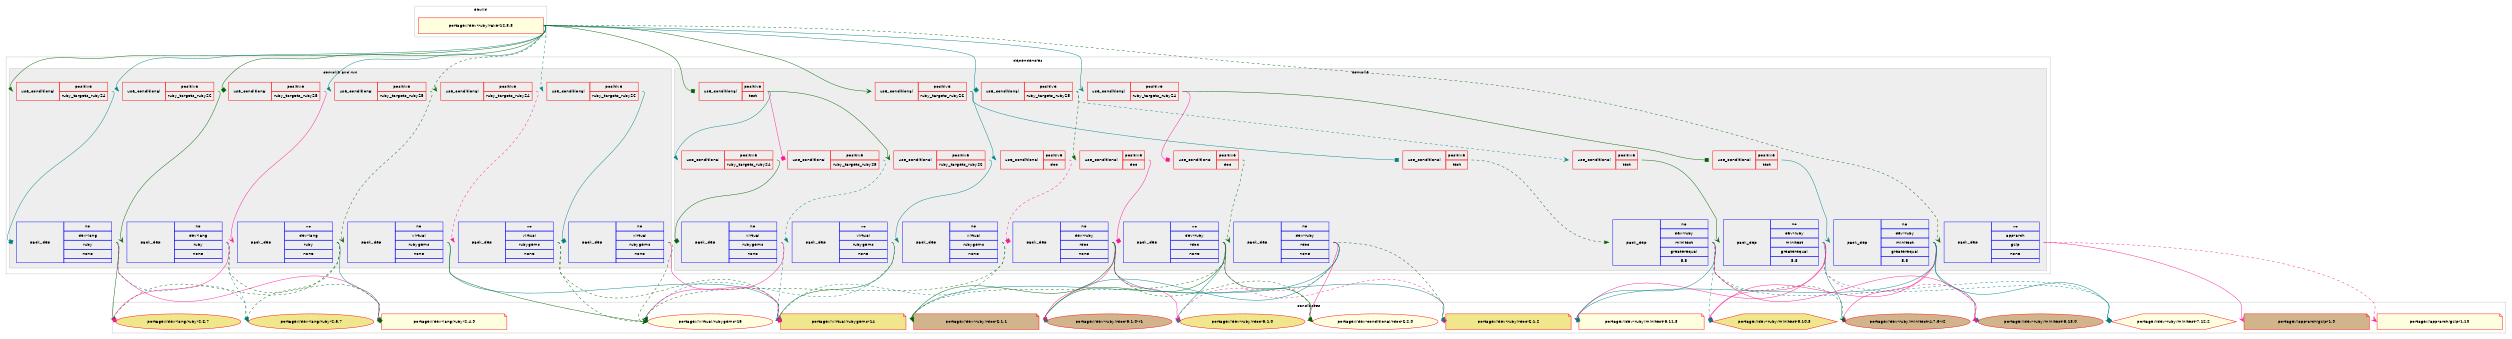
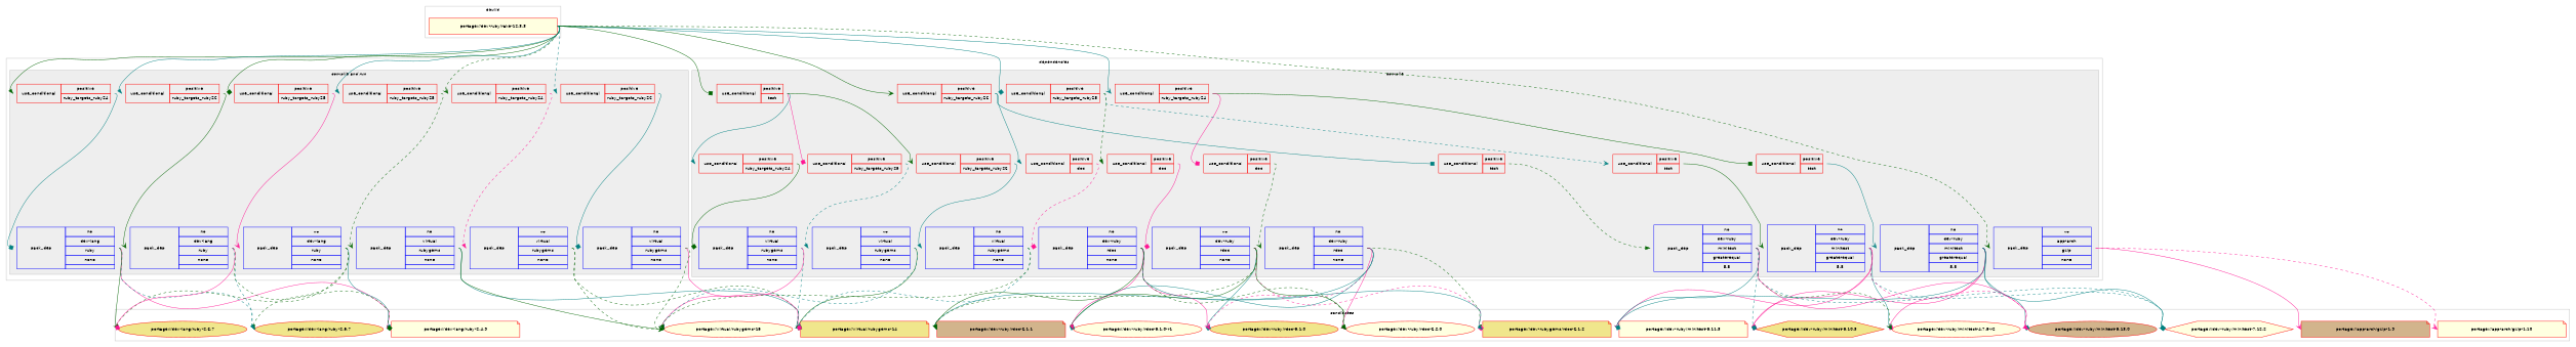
  digraph {
    compound=true
    concentrate=true
    fontname=Helvetica
    fontsize=10
    newrank=true
    rankdir=TB
    ranksep=1.5
    node [color=red fontname=Helvetica fontsize=10 shape=none]
    edge [arrowhead=vee color=teal headport=w style=solid tailport=e weight=100]
    n1 [fillcolor=lightyellow label="portage://dev-ruby/rake-12.3.3" shape=box style=filled width=4]
    n2 [color=blue label=<<TABLE BORDER="0" CELLBORDER="1" CELLSPACING="0" CELLPADDING="4" WIDTH="220"><TR><TD ROWSPAN="6" CELLPADDING="30">pack_dep</TD></TR><TR><TD WIDTH="110">no</TD></TR><TR><TD>dev-ruby</TD></TR><TR><TD>minitest</TD></TR><TR><TD>greaterequal</TD></TR><TR><TD>5.8</TD></TR></TABLE>>]
    n3 [label=<<TABLE BORDER="0" CELLBORDER="1" CELLSPACING="0" CELLPADDING="4"><TR><TD ROWSPAN="3" CELLPADDING="10">use_conditional</TD></TR><TR><TD>positive</TD></TR><TR><TD>test</TD></TR></TABLE>>]
    n4 [color=blue label=<<TABLE BORDER="0" CELLBORDER="1" CELLSPACING="0" CELLPADDING="4" WIDTH="220"><TR><TD ROWSPAN="6" CELLPADDING="30">pack_dep</TD></TR><TR><TD WIDTH="110">no</TD></TR><TR><TD>dev-ruby</TD></TR><TR><TD>rdoc</TD></TR><TR><TD>none</TD></TR><TR><TD></TD></TR></TABLE>>]
    n5 [label=<<TABLE BORDER="0" CELLBORDER="1" CELLSPACING="0" CELLPADDING="4"><TR><TD ROWSPAN="3" CELLPADDING="10">use_conditional</TD></TR><TR><TD>positive</TD></TR><TR><TD>doc</TD></TR></TABLE>>]
    n6 [label=<<TABLE BORDER="0" CELLBORDER="1" CELLSPACING="0" CELLPADDING="4"><TR><TD ROWSPAN="3" CELLPADDING="10">use_conditional</TD></TR><TR><TD>positive</TD></TR><TR><TD>ruby_targets_ruby24</TD></TR></TABLE>>]
    n7 [color=blue label=<<TABLE BORDER="0" CELLBORDER="1" CELLSPACING="0" CELLPADDING="4" WIDTH="220"><TR><TD ROWSPAN="6" CELLPADDING="30">pack_dep</TD></TR><TR><TD WIDTH="110">no</TD></TR><TR><TD>dev-ruby</TD></TR><TR><TD>minitest</TD></TR><TR><TD>greaterequal</TD></TR><TR><TD>5.8</TD></TR></TABLE>>]
    n8 [label=<<TABLE BORDER="0" CELLBORDER="1" CELLSPACING="0" CELLPADDING="4"><TR><TD ROWSPAN="3" CELLPADDING="10">use_conditional</TD></TR><TR><TD>positive</TD></TR><TR><TD>test</TD></TR></TABLE>>]
    n9 [color=blue label=<<TABLE BORDER="0" CELLBORDER="1" CELLSPACING="0" CELLPADDING="4" WIDTH="220"><TR><TD ROWSPAN="6" CELLPADDING="30">pack_dep</TD></TR><TR><TD WIDTH="110">no</TD></TR><TR><TD>dev-ruby</TD></TR><TR><TD>rdoc</TD></TR><TR><TD>none</TD></TR><TR><TD></TD></TR></TABLE>>]
    n10 [label=<<TABLE BORDER="0" CELLBORDER="1" CELLSPACING="0" CELLPADDING="4"><TR><TD ROWSPAN="3" CELLPADDING="10">use_conditional</TD></TR><TR><TD>positive</TD></TR><TR><TD>doc</TD></TR></TABLE>>]
    n11 [label=<<TABLE BORDER="0" CELLBORDER="1" CELLSPACING="0" CELLPADDING="4"><TR><TD ROWSPAN="3" CELLPADDING="10">use_conditional</TD></TR><TR><TD>positive</TD></TR><TR><TD>ruby_targets_ruby25</TD></TR></TABLE>>]
    n12 [color=blue label=<<TABLE BORDER="0" CELLBORDER="1" CELLSPACING="0" CELLPADDING="4" WIDTH="220"><TR><TD ROWSPAN="6" CELLPADDING="30">pack_dep</TD></TR><TR><TD WIDTH="110">no</TD></TR><TR><TD>dev-ruby</TD></TR><TR><TD>minitest</TD></TR><TR><TD>greaterequal</TD></TR><TR><TD>5.8</TD></TR></TABLE>>]
    n13 [label=<<TABLE BORDER="0" CELLBORDER="1" CELLSPACING="0" CELLPADDING="4"><TR><TD ROWSPAN="3" CELLPADDING="10">use_conditional</TD></TR><TR><TD>positive</TD></TR><TR><TD>test</TD></TR></TABLE>>]
    n14 [color=blue label=<<TABLE BORDER="0" CELLBORDER="1" CELLSPACING="0" CELLPADDING="4" WIDTH="220"><TR><TD ROWSPAN="6" CELLPADDING="30">pack_dep</TD></TR><TR><TD WIDTH="110">no</TD></TR><TR><TD>dev-ruby</TD></TR><TR><TD>rdoc</TD></TR><TR><TD>none</TD></TR><TR><TD></TD></TR></TABLE>>]
    n15 [label=<<TABLE BORDER="0" CELLBORDER="1" CELLSPACING="0" CELLPADDING="4"><TR><TD ROWSPAN="3" CELLPADDING="10">use_conditional</TD></TR><TR><TD>positive</TD></TR><TR><TD>doc</TD></TR></TABLE>>]
    n16 [label=<<TABLE BORDER="0" CELLBORDER="1" CELLSPACING="0" CELLPADDING="4"><TR><TD ROWSPAN="3" CELLPADDING="10">use_conditional</TD></TR><TR><TD>positive</TD></TR><TR><TD>ruby_targets_ruby26</TD></TR></TABLE>>]
    n17 [color=blue label=<<TABLE BORDER="0" CELLBORDER="1" CELLSPACING="0" CELLPADDING="4" WIDTH="220"><TR><TD ROWSPAN="6" CELLPADDING="30">pack_dep</TD></TR><TR><TD WIDTH="110">no</TD></TR><TR><TD>virtual</TD></TR><TR><TD>rubygems</TD></TR><TR><TD>none</TD></TR><TR><TD></TD></TR></TABLE>>]
    n18 [label=<<TABLE BORDER="0" CELLBORDER="1" CELLSPACING="0" CELLPADDING="4"><TR><TD ROWSPAN="3" CELLPADDING="10">use_conditional</TD></TR><TR><TD>positive</TD></TR><TR><TD>ruby_targets_ruby24</TD></TR></TABLE>>]
    n19 [color=blue label=<<TABLE BORDER="0" CELLBORDER="1" CELLSPACING="0" CELLPADDING="4" WIDTH="220"><TR><TD ROWSPAN="6" CELLPADDING="30">pack_dep</TD></TR><TR><TD WIDTH="110">no</TD></TR><TR><TD>virtual</TD></TR><TR><TD>rubygems</TD></TR><TR><TD>none</TD></TR><TR><TD></TD></TR></TABLE>>]
    n20 [label=<<TABLE BORDER="0" CELLBORDER="1" CELLSPACING="0" CELLPADDING="4"><TR><TD ROWSPAN="3" CELLPADDING="10">use_conditional</TD></TR><TR><TD>positive</TD></TR><TR><TD>ruby_targets_ruby25</TD></TR></TABLE>>]
    n21 [color=blue label=<<TABLE BORDER="0" CELLBORDER="1" CELLSPACING="0" CELLPADDING="4" WIDTH="220"><TR><TD ROWSPAN="6" CELLPADDING="30">pack_dep</TD></TR><TR><TD WIDTH="110">no</TD></TR><TR><TD>virtual</TD></TR><TR><TD>rubygems</TD></TR><TR><TD>none</TD></TR><TR><TD></TD></TR></TABLE>>]
    n22 [label=<<TABLE BORDER="0" CELLBORDER="1" CELLSPACING="0" CELLPADDING="4"><TR><TD ROWSPAN="3" CELLPADDING="10">use_conditional</TD></TR><TR><TD>positive</TD></TR><TR><TD>ruby_targets_ruby26</TD></TR></TABLE>>]
    n23 [label=<<TABLE BORDER="0" CELLBORDER="1" CELLSPACING="0" CELLPADDING="4"><TR><TD ROWSPAN="3" CELLPADDING="10">use_conditional</TD></TR><TR><TD>positive</TD></TR><TR><TD>test</TD></TR></TABLE>>]
    n24 [color=blue label=<<TABLE BORDER="0" CELLBORDER="1" CELLSPACING="0" CELLPADDING="4" WIDTH="220"><TR><TD ROWSPAN="6" CELLPADDING="30">pack_dep</TD></TR><TR><TD WIDTH="110">no</TD></TR><TR><TD>app-arch</TD></TR><TR><TD>gzip</TD></TR><TR><TD>none</TD></TR><TR><TD></TD></TR></TABLE>>]
    n25 [color=blue label=<<TABLE BORDER="0" CELLBORDER="1" CELLSPACING="0" CELLPADDING="4" WIDTH="220"><TR><TD ROWSPAN="6" CELLPADDING="30">pack_dep</TD></TR><TR><TD WIDTH="110">no</TD></TR><TR><TD>dev-lang</TD></TR><TR><TD>ruby</TD></TR><TR><TD>none</TD></TR><TR><TD></TD></TR></TABLE>>]
    n26 [label=<<TABLE BORDER="0" CELLBORDER="1" CELLSPACING="0" CELLPADDING="4"><TR><TD ROWSPAN="3" CELLPADDING="10">use_conditional</TD></TR><TR><TD>positive</TD></TR><TR><TD>ruby_targets_ruby24</TD></TR></TABLE>>]
    n27 [color=blue label=<<TABLE BORDER="0" CELLBORDER="1" CELLSPACING="0" CELLPADDING="4" WIDTH="220"><TR><TD ROWSPAN="6" CELLPADDING="30">pack_dep</TD></TR><TR><TD WIDTH="110">no</TD></TR><TR><TD>virtual</TD></TR><TR><TD>rubygems</TD></TR><TR><TD>none</TD></TR><TR><TD></TD></TR></TABLE>>]
    n28 [label=<<TABLE BORDER="0" CELLBORDER="1" CELLSPACING="0" CELLPADDING="4"><TR><TD ROWSPAN="3" CELLPADDING="10">use_conditional</TD></TR><TR><TD>positive</TD></TR><TR><TD>ruby_targets_ruby24</TD></TR></TABLE>>]
    n29 [color=blue label=<<TABLE BORDER="0" CELLBORDER="1" CELLSPACING="0" CELLPADDING="4" WIDTH="220"><TR><TD ROWSPAN="6" CELLPADDING="30">pack_dep</TD></TR><TR><TD WIDTH="110">no</TD></TR><TR><TD>dev-lang</TD></TR><TR><TD>ruby</TD></TR><TR><TD>none</TD></TR><TR><TD></TD></TR></TABLE>>]
    n30 [label=<<TABLE BORDER="0" CELLBORDER="1" CELLSPACING="0" CELLPADDING="4"><TR><TD ROWSPAN="3" CELLPADDING="10">use_conditional</TD></TR><TR><TD>positive</TD></TR><TR><TD>ruby_targets_ruby25</TD></TR></TABLE>>]
    n31 [color=blue label=<<TABLE BORDER="0" CELLBORDER="1" CELLSPACING="0" CELLPADDING="4" WIDTH="220"><TR><TD ROWSPAN="6" CELLPADDING="30">pack_dep</TD></TR><TR><TD WIDTH="110">no</TD></TR><TR><TD>virtual</TD></TR><TR><TD>rubygems</TD></TR><TR><TD>none</TD></TR><TR><TD></TD></TR></TABLE>>]
    n32 [label=<<TABLE BORDER="0" CELLBORDER="1" CELLSPACING="0" CELLPADDING="4"><TR><TD ROWSPAN="3" CELLPADDING="10">use_conditional</TD></TR><TR><TD>positive</TD></TR><TR><TD>ruby_targets_ruby25</TD></TR></TABLE>>]
    n33 [color=blue label=<<TABLE BORDER="0" CELLBORDER="1" CELLSPACING="0" CELLPADDING="4" WIDTH="220"><TR><TD ROWSPAN="6" CELLPADDING="30">pack_dep</TD></TR><TR><TD WIDTH="110">no</TD></TR><TR><TD>dev-lang</TD></TR><TR><TD>ruby</TD></TR><TR><TD>none</TD></TR><TR><TD></TD></TR></TABLE>>]
    n34 [label=<<TABLE BORDER="0" CELLBORDER="1" CELLSPACING="0" CELLPADDING="4"><TR><TD ROWSPAN="3" CELLPADDING="10">use_conditional</TD></TR><TR><TD>positive</TD></TR><TR><TD>ruby_targets_ruby26</TD></TR></TABLE>>]
    n35 [color=blue label=<<TABLE BORDER="0" CELLBORDER="1" CELLSPACING="0" CELLPADDING="4" WIDTH="220"><TR><TD ROWSPAN="6" CELLPADDING="30">pack_dep</TD></TR><TR><TD WIDTH="110">no</TD></TR><TR><TD>virtual</TD></TR><TR><TD>rubygems</TD></TR><TR><TD>none</TD></TR><TR><TD></TD></TR></TABLE>>]
    n36 [label=<<TABLE BORDER="0" CELLBORDER="1" CELLSPACING="0" CELLPADDING="4"><TR><TD ROWSPAN="3" CELLPADDING="10">use_conditional</TD></TR><TR><TD>positive</TD></TR><TR><TD>ruby_targets_ruby26</TD></TR></TABLE>>]
-   n37 [fillcolor=tan label="portage://dev-ruby/minitest-4.7.5-r2" shape=ellipse style=filled width=4]
+   n37 [fillcolor=lightyellow label="portage://dev-ruby/minitest-4.7.5-r2" shape=ellipse style=filled width=4]
    n38 [fillcolor=khaki label="portage://dev-ruby/minitest-5.10.3" shape=hexagon style=filled width=4]
    n39 [fillcolor=lightyellow label="portage://dev-ruby/minitest-5.11.3" shape=note style=filled width=4]
    n40 [fillcolor=lightyellow label="portage://dev-ruby/minitest-7.12.2" shape=hexagon style=filled width=4]
    n41 [fillcolor=tan label="portage://dev-ruby/minitest-5.13.0" shape=ellipse style=filled width=4]
    n42 [fillcolor=khaki label="portage://dev-ruby/rdoc-5.1.0" shape=ellipse style=filled width=4]
-   n43 [fillcolor=tan label="portage://dev-ruby/rdoc-5.1.0-r1" shape=ellipse style=filled width=4]
+   n43 [fillcolor=lightyellow label="portage://dev-ruby/rdoc-5.1.0-r1" shape=ellipse style=filled width=4]
    n44 [fillcolor=tan label="portage://dev-ruby/rdoc-6.1.1" shape=note style=filled width=4]
-   n45 [fillcolor=khaki label="portage://dev-ruby/rdoc-6.1.2" shape=note style=filled width=4]
-   n46 [fillcolor=lightyellow label="portage://dev-conditional/rdoc-6.2.0" shape=ellipse style=filled width=4]
+   n45 [fillcolor=khaki label="portage://dev-rubygems/rdoc-6.1.2" shape=note style=filled width=4]
+   n46 [fillcolor=lightyellow label="portage://dev-ruby/rdoc-6.2.0" shape=ellipse style=filled width=4]
    n47 [fillcolor=khaki label="portage://virtual/rubygems-14" shape=note style=filled width=4]
    n48 [fillcolor=lightyellow label="portage://virtual/rubygems-15" shape=ellipse style=filled width=4]
    n49 [fillcolor=lightyellow label="portage://app-arch/gzip-1.10" shape=note style=filled width=4]
    n50 [fillcolor=tan label="portage://app-arch/gzip-1.9" shape=note style=filled width=4]
    n51 [fillcolor=lightyellow label="portage://dev-lang/ruby-2.4.9" shape=note style=filled width=4]
    n52 [fillcolor=khaki label="portage://dev-lang/ruby-2.5.7" shape=ellipse style=filled width=4]
    n53 [fillcolor=khaki label="portage://dev-lang/ruby-2.6.7" shape=ellipse style=filled width=4]
    subgraph cluster_1 {
      color=gray
      label=<<i>ebuild</i>>
      rank=same
      n1
    }
    subgraph cluster_2 {
      color=gray
      label=<<i>dependencies</i>>
      subgraph cluster_3 {
        color=gray
        fillcolor="#eeeeee"
        label=<<i>compile</i>>
        style=filled
        subgraph sub_4 {
          color=gray
          fillcolor="#eeeeee"
          label=<<i>compile</i>>
          style=filled
          n6
          subgraph sub_5 {
            color=gray
            fillcolor="#eeeeee"
            label=<<i>compile</i>>
            style=filled
            n3
            subgraph sub_6 {
              color=gray
              fillcolor="#eeeeee"
              label=<<i>compile</i>>
              style=filled
              n2
            }
          }
          subgraph sub_7 {
            color=gray
            fillcolor="#eeeeee"
            label=<<i>compile</i>>
            style=filled
            n5
            subgraph sub_8 {
              color=gray
              fillcolor="#eeeeee"
              label=<<i>compile</i>>
              style=filled
              n4
            }
          }
        }
        subgraph sub_9 {
          color=gray
          fillcolor="#eeeeee"
          label=<<i>compile</i>>
          style=filled
          n11
          subgraph sub_10 {
            color=gray
            fillcolor="#eeeeee"
            label=<<i>compile</i>>
            style=filled
            n8
            subgraph sub_11 {
              color=gray
              fillcolor="#eeeeee"
              label=<<i>compile</i>>
              style=filled
              n7
            }
          }
          subgraph sub_12 {
            color=gray
            fillcolor="#eeeeee"
            label=<<i>compile</i>>
            style=filled
            n10
            subgraph sub_13 {
              color=gray
              fillcolor="#eeeeee"
              label=<<i>compile</i>>
              style=filled
              n9
            }
          }
        }
        subgraph sub_14 {
          color=gray
          fillcolor="#eeeeee"
          label=<<i>compile</i>>
          style=filled
          n16
          subgraph sub_15 {
            color=gray
            fillcolor="#eeeeee"
            label=<<i>compile</i>>
            style=filled
            n13
            subgraph sub_16 {
              color=gray
              fillcolor="#eeeeee"
              label=<<i>compile</i>>
              style=filled
              n12
            }
          }
          subgraph sub_17 {
            color=gray
            fillcolor="#eeeeee"
            label=<<i>compile</i>>
            style=filled
            n15
            subgraph sub_18 {
              color=gray
              fillcolor="#eeeeee"
              label=<<i>compile</i>>
              style=filled
              n14
            }
          }
        }
        subgraph sub_19 {
          color=gray
          fillcolor="#eeeeee"
          label=<<i>compile</i>>
          style=filled
          n23
          subgraph sub_20 {
            color=gray
            fillcolor="#eeeeee"
            label=<<i>compile</i>>
            style=filled
            n18
            subgraph sub_21 {
              color=gray
              fillcolor="#eeeeee"
              label=<<i>compile</i>>
              style=filled
              n17
            }
          }
          subgraph sub_22 {
            color=gray
            fillcolor="#eeeeee"
            label=<<i>compile</i>>
            style=filled
            n20
            subgraph sub_23 {
              color=gray
              fillcolor="#eeeeee"
              label=<<i>compile</i>>
              style=filled
              n19
            }
          }
          subgraph sub_24 {
            color=gray
            fillcolor="#eeeeee"
            label=<<i>compile</i>>
            style=filled
            n22
            subgraph sub_25 {
              color=gray
              fillcolor="#eeeeee"
              label=<<i>compile</i>>
              style=filled
              n21
            }
          }
        }
        subgraph sub_26 {
          color=gray
          fillcolor="#eeeeee"
          label=<<i>compile</i>>
          style=filled
          n24
        }
      }
      subgraph cluster_27 {
        color=gray
        fillcolor="#eeeeee"
        label=<<i>compile and run</i>>
        style=filled
        subgraph sub_28 {
          color=gray
          fillcolor="#eeeeee"
          label=<<i>compile and run</i>>
          style=filled
          n26
          subgraph sub_29 {
            color=gray
            fillcolor="#eeeeee"
            label=<<i>compile and run</i>>
            style=filled
            n25
          }
        }
        subgraph sub_30 {
          color=gray
          fillcolor="#eeeeee"
          label=<<i>compile and run</i>>
          style=filled
          n28
          subgraph sub_31 {
            color=gray
            fillcolor="#eeeeee"
            label=<<i>compile and run</i>>
            style=filled
            n27
          }
        }
        subgraph sub_32 {
          color=gray
          fillcolor="#eeeeee"
          label=<<i>compile and run</i>>
          style=filled
          n30
          subgraph sub_33 {
            color=gray
            fillcolor="#eeeeee"
            label=<<i>compile and run</i>>
            style=filled
            n29
          }
        }
        subgraph sub_34 {
          color=gray
          fillcolor="#eeeeee"
          label=<<i>compile and run</i>>
          style=filled
          n32
          subgraph sub_35 {
            color=gray
            fillcolor="#eeeeee"
            label=<<i>compile and run</i>>
            style=filled
            n31
          }
        }
        subgraph sub_36 {
          color=gray
          fillcolor="#eeeeee"
          label=<<i>compile and run</i>>
          style=filled
          n34
          subgraph sub_37 {
            color=gray
            fillcolor="#eeeeee"
            label=<<i>compile and run</i>>
            style=filled
            n33
          }
        }
        subgraph sub_38 {
          color=gray
          fillcolor="#eeeeee"
          label=<<i>compile and run</i>>
          style=filled
          n36
          subgraph sub_39 {
            color=gray
            fillcolor="#eeeeee"
            label=<<i>compile and run</i>>
            style=filled
            n35
          }
        }
      }
      subgraph cluster_40 {
        color=gray
        fillcolor="#eeeeee"
        label=<<i>run</i>>
        style=filled
      }
    }
    subgraph cluster_41 {
      color=gray
      label=<<i>candidates</i>>
      rank=same
      subgraph sub_42 {
        color=black
        label=<<i>candidates</i>>
        nodesep=1
        rank=same
        n37
        n38
        n39
        n40
        n41
      }
      subgraph sub_43 {
        color=black
        label=<<i>candidates</i>>
        nodesep=1
        rank=same
        n37
        n38
        n39
        n40
        n41
      }
      subgraph sub_44 {
        color=black
        label=<<i>candidates</i>>
        nodesep=1
        rank=same
        n42
        n43
        n44
        n45
        n46
      }
      subgraph sub_45 {
        color=black
        label=<<i>candidates</i>>
        nodesep=1
        rank=same
        n47
        n48
      }
      subgraph sub_46 {
        color=black
        label=<<i>candidates</i>>
        nodesep=1
        rank=same
        n42
        n43
        n44
        n45
        n46
      }
      subgraph sub_47 {
        color=black
        label=<<i>candidates</i>>
        nodesep=1
        rank=same
        n37
        n38
        n39
        n40
        n41
      }
      subgraph sub_48 {
        color=black
        label=<<i>candidates</i>>
        nodesep=1
        rank=same
        n42
        n43
        n44
        n45
        n46
      }
      subgraph sub_49 {
        color=black
        label=<<i>candidates</i>>
        nodesep=1
        rank=same
        n47
        n48
      }
      subgraph sub_50 {
        color=black
        label=<<i>candidates</i>>
        nodesep=1
        rank=same
        n47
        n48
      }
      subgraph sub_51 {
        color=black
        label=<<i>candidates</i>>
        nodesep=1
        rank=same
        n47
        n48
      }
      subgraph sub_52 {
        color=black
        label=<<i>candidates</i>>
        nodesep=1
        rank=same
        n49
        n50
      }
      subgraph sub_53 {
        color=black
        label=<<i>candidates</i>>
        nodesep=1
        rank=same
        n51
        n52
        n53
      }
      subgraph sub_54 {
        color=black
        label=<<i>candidates</i>>
        nodesep=1
        rank=same
        n47
        n48
      }
      subgraph sub_55 {
        color=black
        label=<<i>candidates</i>>
        nodesep=1
        rank=same
        n51
        n52
        n53
      }
      subgraph sub_56 {
        color=black
        label=<<i>candidates</i>>
        nodesep=1
        rank=same
        n51
        n52
        n53
      }
      subgraph sub_57 {
        color=black
        label=<<i>candidates</i>>
        nodesep=1
        rank=same
        n47
        n48
      }
    }
    n1 -> n6 [weight=20]
    n1 -> n11 [arrowhead=box weight=20]
    n1 -> n16 [color=darkgreen weight=20]
    n1 -> n23 [arrowhead=box color=darkgreen weight=20]
    n1 -> n24 [color=darkgreen style=dashed weight=20]
    n1 -> n26 [arrowhead=normal color=darkgreen weight=20]
    n1 -> n28 [color=darkgreen style=dashed weight=20]
    n1 -> n30 [arrowhead=box color=darkgreen weight=20]
    n1 -> n32 [arrowhead=normal weight=20]
    n1 -> n34 [arrowhead=normal weight=20]
    n1 -> n36 [arrowhead=normal style=dashed weight=20]
    n2 -> n37 [arrowhead=box color=deeppink]
    n2 -> n38 [arrowhead=box color=deeppink]
    n2 -> n39
    n2 -> n40 [arrowhead=box]
    n2 -> n41 [arrowhead=box]
    n3 -> n2 [weight=20]
    n4 -> n42 [color=deeppink style=dashed]
    n4 -> n43 [arrowhead=box]
    n4 -> n44 [arrowhead=normal]
    n4 -> n45 [arrowhead=normal color=darkgreen style=dashed]
    n4 -> n46 [color=deeppink]
    n5 -> n4 [color=darkgreen style=dashed weight=20]
    n6 -> n3 [arrowhead=box color=darkgreen weight=20]
    n6 -> n5 [arrowhead=box color=deeppink weight=20]
    n7 -> n37
    n7 -> n38 [arrowhead=normal color=deeppink]
    n7 -> n39 [color=deeppink]
    n7 -> n40 [style=dashed]
    n7 -> n41 [color=deeppink style=dashed]
    n8 -> n7 [color=darkgreen weight=20]
    n9 -> n42 [arrowhead=box]
    n9 -> n43 [arrowhead=normal color=darkgreen]
    n9 -> n44 [arrowhead=normal color=darkgreen style=dashed]
    n9 -> n45 [arrowhead=box color=deeppink style=dashed]
    n9 -> n46 [arrowhead=normal color=darkgreen]
    n10 -> n9 [arrowhead=box color=deeppink weight=20]
    n11 -> n8 [style=dashed weight=20]
    n11 -> n10 [arrowhead=normal color=darkgreen style=dashed weight=20]
    n12 -> n37 [color=darkgreen style=dashed]
    n12 -> n38 [arrowhead=box style=dashed]
    n12 -> n39 [arrowhead=box]
    n12 -> n40 [arrowhead=box style=dashed]
    n12 -> n41 [arrowhead=normal color=deeppink]
    n13 -> n12 [arrowhead=normal color=darkgreen style=dashed weight=20]
    n14 -> n42 [color=deeppink]
    n14 -> n43 [arrowhead=normal color=deeppink]
    n14 -> n44 [color=darkgreen]
    n14 -> n45 [arrowhead=normal]
    n14 -> n46 [arrowhead=normal color=darkgreen style=dashed]
    n15 -> n14 [arrowhead=box color=deeppink style=dashed weight=20]
    n16 -> n13 [arrowhead=box weight=20]
    n16 -> n15 [arrowhead=normal weight=20]
    n17 -> n47 [style=dashed]
    n17 -> n48 [color=deeppink]
    n18 -> n17 [arrowhead=box color=darkgreen weight=20]
    n19 -> n47 [arrowhead=box color=darkgreen]
    n19 -> n48 [style=dashed]
    n20 -> n19 [arrowhead=normal style=dashed weight=20]
    n21 -> n47 [arrowhead=normal style=dashed]
    n21 -> n48 [arrowhead=normal color=darkgreen style=dashed]
    n22 -> n21 [arrowhead=normal weight=20]
    n23 -> n18 [arrowhead=normal weight=20]
    n23 -> n20 [arrowhead=box color=deeppink weight=20]
    n23 -> n22 [color=darkgreen weight=20]
    n24 -> n49 [color=deeppink style=dashed]
    n24 -> n50 [color=deeppink]
    n25 -> n51 [arrowhead=normal color=deeppink]
    n25 -> n52 [arrowhead=normal style=dashed]
    n25 -> n53 [color=darkgreen]
    n26 -> n25 [arrowhead=box weight=20]
    n27 -> n47 [arrowhead=normal color=darkgreen style=dashed]
    n27 -> n48 [color=darkgreen style=dashed]
    n28 -> n27 [arrowhead=normal color=deeppink style=dashed weight=20]
    n29 -> n51 [arrowhead=normal]
    n29 -> n52 [arrowhead=normal color=darkgreen style=dashed]
    n29 -> n53 [arrowhead=normal color=darkgreen style=dashed]
    n30 -> n29 [color=deeppink weight=20]
    n31 -> n47
    n31 -> n48 [color=darkgreen]
    n32 -> n31 [color=darkgreen style=dashed weight=20]
    n33 -> n51 [arrowhead=box color=darkgreen style=dashed]
    n33 -> n52 [arrowhead=normal style=dashed]
    n33 -> n53 [arrowhead=box color=deeppink]
    n34 -> n33 [color=darkgreen weight=20]
    n35 -> n47 [arrowhead=box color=deeppink]
    n35 -> n48 [color=darkgreen style=dashed]
    n36 -> n35 [arrowhead=box weight=20]
  }
